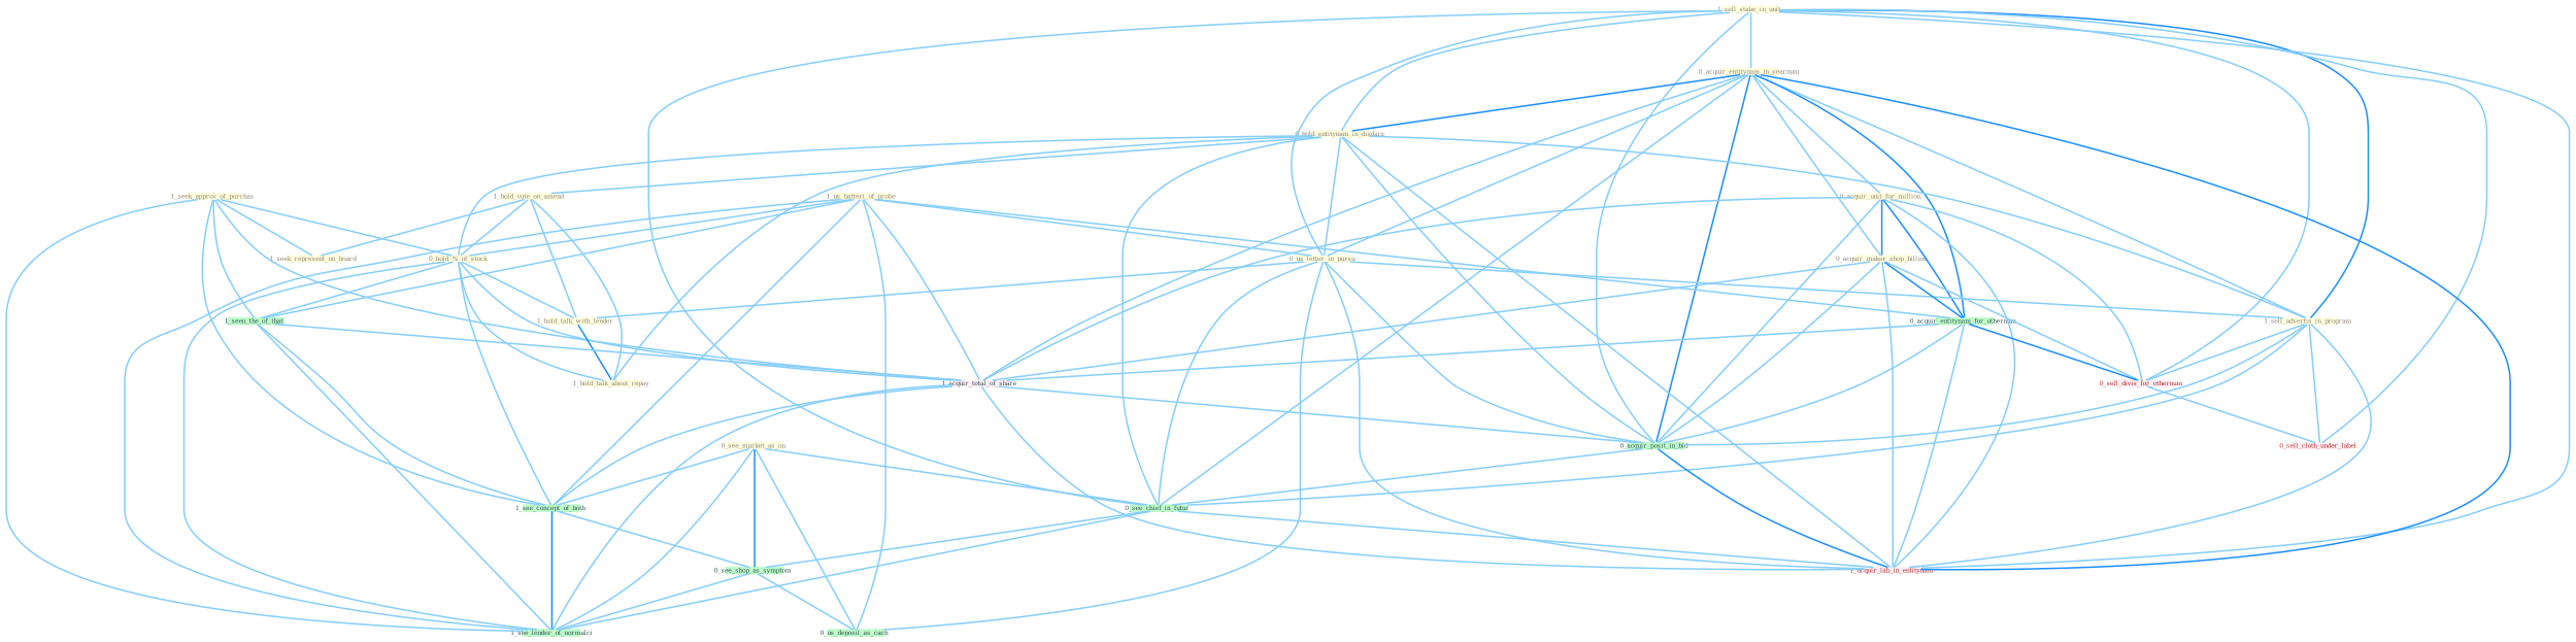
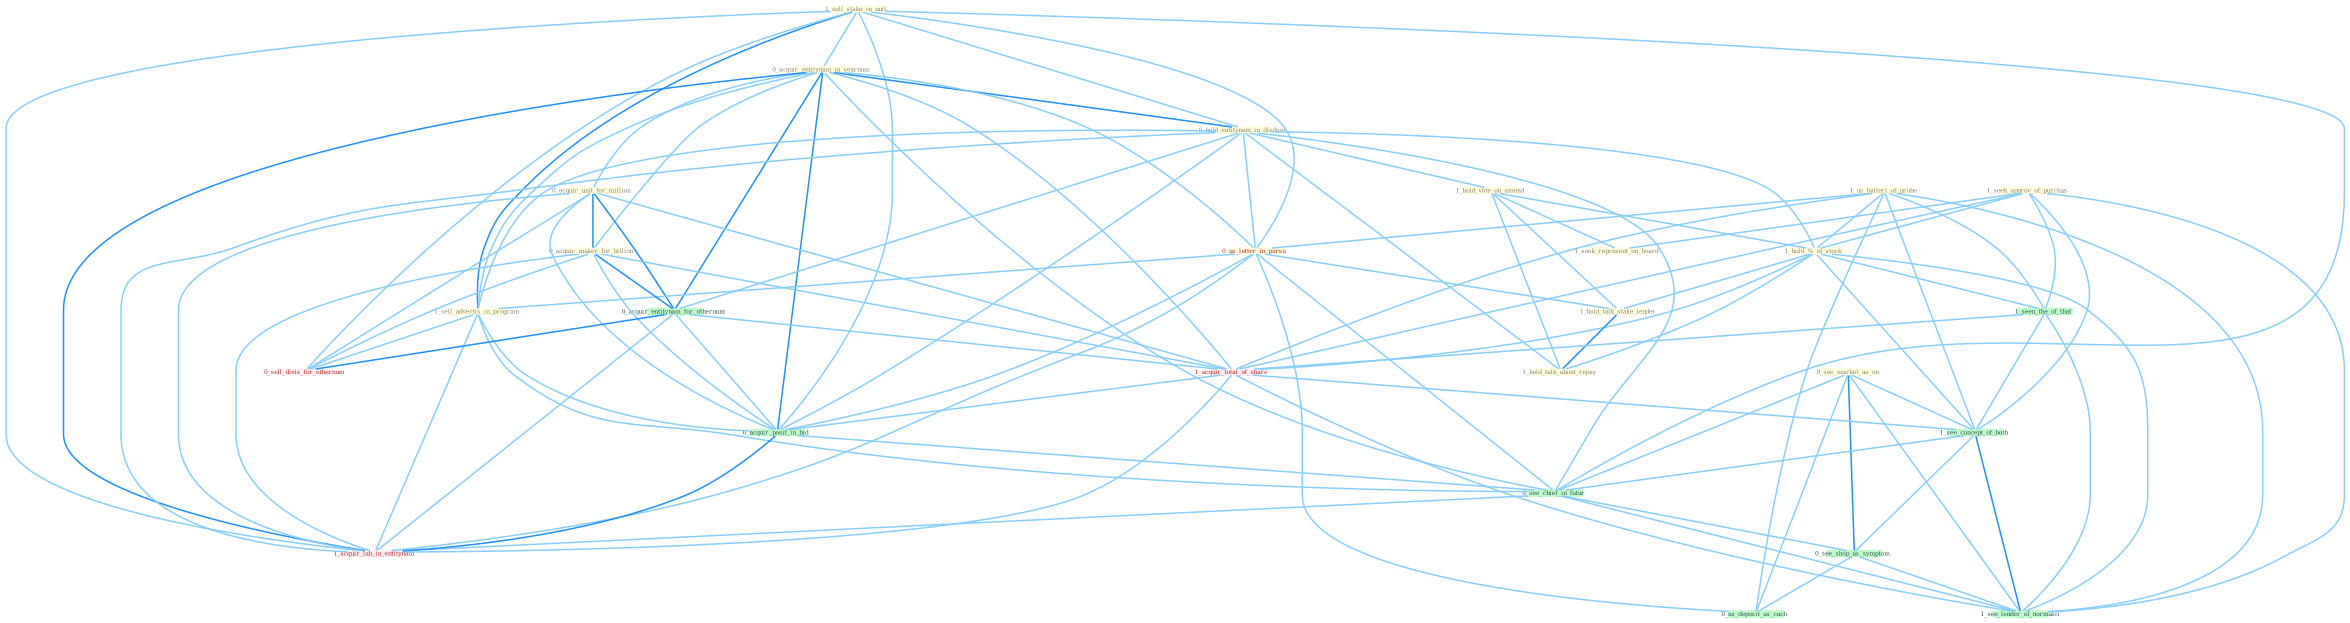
  graph {
    node [color="#ffffe0" fixedsize=true fontcolor="#8b7d6b" fontsize=4 shape=polygon style=filled]
    edge [color="#87cefa" w=1]
-   "0_see_market_as_on " [height=.06 width=.5]
+   "0_see_market_as_on " [height=.06 width=.5 label="9_see_market_as_on"]
    "1_sell_stake_in_unit " [height=.06 width=.5]
    "0_acquir_entitynam_in_yearnum " [height=.06 width=.5]
    "0_hold_entitynam_in_disdain " [height=.06 width=.5]
    "1_us_batteri_of_probe " [height=.06 width=.5]
    "1_hold_vote_on_amend " [height=.06 width=.5]
    "1_seek_approv_of_purchas " [height=.06 width=.5]
    "0_acquir_unit_for_million " [height=.06 width=.5]
-   "0_us_letter_in_pursu " [height=.06 width=.5]
+   "0_us_letter_in_pursu " [fontcolor="#b22222" height=.06 width=.5]
    "1_sell_advertis_in_program " [height=.06 width=.5]
    "1_seek_represent_on_board " [height=.06 width=.5]
-   "1_hold_%_of_stock " [height=.06 width=.5 label="0_hold_%_of_stock"]
-   "1_hold_talk_with_lender " [height=.06 width=.5]
+   "1_hold_%_of_stock " [height=.06 width=.5]
+   "1_hold_talk_with_lender " [height=.06 width=.5 label="1_hold_talk_stake_lender"]
    "1_hold_talk_about_repay " [height=.06 width=.5]
-   "0_acquir_maker_for_billion " [height=.06 width=.5 label="0_acquir_maker_shop_billion"]
+   "0_acquir_maker_for_billion " [height=.06 width=.5]
    "0_sell_divis_for_othernum " [color="#fff0f5" fontcolor="#b22222" height=.06 width=.5]
-   "1_acquir_total_of_share " [color="#fff0f5" fontcolor="#2f4f4f" height=.06 width=.5]
-   "0_sell_cloth_under_label " [color="#fff0f5" fontcolor="#b22222" height=.06 width=.5]
+   "1_acquir_total_of_share " [color="#fff0f5" fontcolor="#b22222" height=.06 width=.5]
    "1_acquir_lab_in_entitynam " [color="#fff0f5" fontcolor="#b22222" height=.06 width=.5]
    "1_see_concept_of_both " [color="#BDFCC9" fontcolor="#2f4f4f" height=.06 width=.5]
    "0_see_chief_in_futur " [color="#BDFCC9" fontcolor="#2f4f4f" height=.06 width=.5]
    "0_see_shop_as_symptom " [color="#BDFCC9" fontcolor="#2f4f4f" height=.06 width=.5]
    "0_us_deposit_as_cach " [color="#BDFCC9" fontcolor="#2f4f4f" height=.06 width=.5]
    n24 [color="#BDFCC9" fontcolor="#2f4f4f" height=.06 label="1_see_lender_of_normalci" width=.5]
    "0_acquir_posit_in_bid " [color="#BDFCC9" fontcolor="#2f4f4f" height=.06 width=.5]
    "0_acquir_entitynam_for_othernum " [color="#BDFCC9" fontcolor="#2f4f4f" height=.06 width=.5]
    "1_seen_the_of_that " [color="#BDFCC9" fontcolor="#2f4f4f" height=.06 width=.5]
    subgraph sub_1 {
      "0_see_market_as_on "
      "1_sell_stake_in_unit "
      "0_acquir_entitynam_in_yearnum "
      "0_hold_entitynam_in_disdain "
      "1_us_batteri_of_probe "
      "1_hold_vote_on_amend "
      "1_seek_approv_of_purchas "
      "0_acquir_unit_for_million "
      "0_us_letter_in_pursu "
      "1_sell_advertis_in_program "
      "1_seek_represent_on_board "
      "1_hold_%_of_stock "
      "1_hold_talk_with_lender "
      "1_hold_talk_about_repay "
      "0_acquir_maker_for_billion "
    }
    subgraph sub_2 {
      "0_sell_divis_for_othernum "
      "1_acquir_total_of_share "
-     "0_sell_cloth_under_label "
      "1_acquir_lab_in_entitynam "
    }
    "0_see_market_as_on " -- "1_see_concept_of_both "
    "0_see_market_as_on " -- "0_see_chief_in_futur "
    "0_see_market_as_on " -- "0_see_shop_as_symptom " [color="#1e90ff" w=2]
    "0_see_market_as_on " -- "0_us_deposit_as_cach "
    "0_see_market_as_on " -- n24
    "1_sell_stake_in_unit " -- "0_acquir_entitynam_in_yearnum "
    "1_sell_stake_in_unit " -- "0_hold_entitynam_in_disdain "
    "1_sell_stake_in_unit " -- "0_us_letter_in_pursu "
    "1_sell_stake_in_unit " -- "1_sell_advertis_in_program " [color="#1e90ff" w=2]
    "1_sell_stake_in_unit " -- "0_sell_divis_for_othernum "
-   "1_sell_stake_in_unit " -- "0_sell_cloth_under_label "
    "1_sell_stake_in_unit " -- "1_acquir_lab_in_entitynam "
    "1_sell_stake_in_unit " -- "0_see_chief_in_futur "
    "1_sell_stake_in_unit " -- "0_acquir_posit_in_bid "
    "0_acquir_entitynam_in_yearnum " -- "0_hold_entitynam_in_disdain " [color="#1e90ff" w=2]
    "0_acquir_entitynam_in_yearnum " -- "0_acquir_unit_for_million "
    "0_acquir_entitynam_in_yearnum " -- "0_us_letter_in_pursu "
    "0_acquir_entitynam_in_yearnum " -- "1_sell_advertis_in_program "
    "0_acquir_entitynam_in_yearnum " -- "0_acquir_maker_for_billion "
    "0_acquir_entitynam_in_yearnum " -- "1_acquir_total_of_share "
    "0_acquir_entitynam_in_yearnum " -- "1_acquir_lab_in_entitynam " [color="#1e90ff" w=2]
    "0_acquir_entitynam_in_yearnum " -- "0_see_chief_in_futur "
    "0_acquir_entitynam_in_yearnum " -- "0_acquir_posit_in_bid " [color="#1e90ff" w=2]
    "0_acquir_entitynam_in_yearnum " -- "0_acquir_entitynam_for_othernum " [color="#1e90ff" w=2]
    "0_hold_entitynam_in_disdain " -- "1_hold_vote_on_amend "
    "0_hold_entitynam_in_disdain " -- "0_us_letter_in_pursu "
    "0_hold_entitynam_in_disdain " -- "1_sell_advertis_in_program "
    "0_hold_entitynam_in_disdain " -- "1_hold_%_of_stock "
    "0_hold_entitynam_in_disdain " -- "1_hold_talk_about_repay "
    "0_hold_entitynam_in_disdain " -- "1_acquir_lab_in_entitynam "
    "0_hold_entitynam_in_disdain " -- "0_see_chief_in_futur "
    "0_hold_entitynam_in_disdain " -- "0_acquir_posit_in_bid "
-   "1_us_batteri_of_probe " -- "0_acquir_entitynam_for_othernum "
+   "0_hold_entitynam_in_disdain " -- "0_acquir_entitynam_for_othernum "
    "1_us_batteri_of_probe " -- "0_us_letter_in_pursu "
    "1_us_batteri_of_probe " -- "1_hold_%_of_stock "
    "1_us_batteri_of_probe " -- "1_acquir_total_of_share "
    "1_us_batteri_of_probe " -- "1_see_concept_of_both "
    "1_us_batteri_of_probe " -- "0_us_deposit_as_cach "
    "1_us_batteri_of_probe " -- n24
    "1_us_batteri_of_probe " -- "1_seen_the_of_that "
    "1_hold_vote_on_amend " -- "1_seek_represent_on_board "
    "1_hold_vote_on_amend " -- "1_hold_%_of_stock "
    "1_hold_vote_on_amend " -- "1_hold_talk_with_lender "
    "1_hold_vote_on_amend " -- "1_hold_talk_about_repay "
    "1_seek_approv_of_purchas " -- "1_seek_represent_on_board "
    "1_seek_approv_of_purchas " -- "1_hold_%_of_stock "
    "1_seek_approv_of_purchas " -- "1_acquir_total_of_share "
    "1_seek_approv_of_purchas " -- "1_see_concept_of_both "
    "1_seek_approv_of_purchas " -- n24
    "1_seek_approv_of_purchas " -- "1_seen_the_of_that "
    "0_acquir_unit_for_million " -- "0_acquir_maker_for_billion " [color="#1e90ff" w=2]
    "0_acquir_unit_for_million " -- "0_sell_divis_for_othernum "
    "0_acquir_unit_for_million " -- "1_acquir_total_of_share "
    "0_acquir_unit_for_million " -- "1_acquir_lab_in_entitynam "
    "0_acquir_unit_for_million " -- "0_acquir_posit_in_bid "
    "0_acquir_unit_for_million " -- "0_acquir_entitynam_for_othernum " [color="#1e90ff" w=2]
    "0_us_letter_in_pursu " -- "1_sell_advertis_in_program "
    "0_us_letter_in_pursu " -- "1_hold_talk_with_lender "
    "0_us_letter_in_pursu " -- "1_acquir_lab_in_entitynam "
    "0_us_letter_in_pursu " -- "0_see_chief_in_futur "
    "0_us_letter_in_pursu " -- "0_us_deposit_as_cach "
    "0_us_letter_in_pursu " -- "0_acquir_posit_in_bid "
    "1_sell_advertis_in_program " -- "0_sell_divis_for_othernum "
-   "1_sell_advertis_in_program " -- "0_sell_cloth_under_label "
    "1_sell_advertis_in_program " -- "1_acquir_lab_in_entitynam "
    "1_sell_advertis_in_program " -- "0_see_chief_in_futur "
    "1_sell_advertis_in_program " -- "0_acquir_posit_in_bid "
    "1_hold_%_of_stock " -- "1_hold_talk_with_lender "
    "1_hold_%_of_stock " -- "1_hold_talk_about_repay "
    "1_hold_%_of_stock " -- "1_acquir_total_of_share "
    "1_hold_%_of_stock " -- "1_see_concept_of_both "
    "1_hold_%_of_stock " -- n24
    "1_hold_%_of_stock " -- "1_seen_the_of_that "
    "1_hold_talk_with_lender " -- "1_hold_talk_about_repay " [color="#1e90ff" w=2]
    "0_acquir_maker_for_billion " -- "0_sell_divis_for_othernum "
    "0_acquir_maker_for_billion " -- "1_acquir_total_of_share "
    "0_acquir_maker_for_billion " -- "1_acquir_lab_in_entitynam "
    "0_acquir_maker_for_billion " -- "0_acquir_posit_in_bid "
    "0_acquir_maker_for_billion " -- "0_acquir_entitynam_for_othernum " [color="#1e90ff" w=2]
-   "0_sell_divis_for_othernum " -- "0_sell_cloth_under_label "
    "1_acquir_total_of_share " -- "1_acquir_lab_in_entitynam "
    "1_acquir_total_of_share " -- "1_see_concept_of_both "
    "1_acquir_total_of_share " -- n24
    "1_acquir_total_of_share " -- "0_acquir_posit_in_bid "
+   "1_see_concept_of_both " -- "0_see_chief_in_futur "
    "1_see_concept_of_both " -- "0_see_shop_as_symptom "
    "1_see_concept_of_both " -- n24 [color="#1e90ff" w=2]
    "0_see_chief_in_futur " -- "1_acquir_lab_in_entitynam "
    "0_see_chief_in_futur " -- "0_see_shop_as_symptom "
    "0_see_chief_in_futur " -- n24
    "0_see_shop_as_symptom " -- "0_us_deposit_as_cach "
    "0_see_shop_as_symptom " -- n24
    "0_acquir_posit_in_bid " -- "1_acquir_lab_in_entitynam " [color="#1e90ff" w=2]
    "0_acquir_posit_in_bid " -- "0_see_chief_in_futur "
    "0_acquir_entitynam_for_othernum " -- "0_sell_divis_for_othernum " [color="#1e90ff" w=2]
    "0_acquir_entitynam_for_othernum " -- "1_acquir_total_of_share "
    "0_acquir_entitynam_for_othernum " -- "1_acquir_lab_in_entitynam "
    "0_acquir_entitynam_for_othernum " -- "0_acquir_posit_in_bid "
    "1_seen_the_of_that " -- "1_acquir_total_of_share "
    "1_seen_the_of_that " -- "1_see_concept_of_both "
    "1_seen_the_of_that " -- n24
  }
